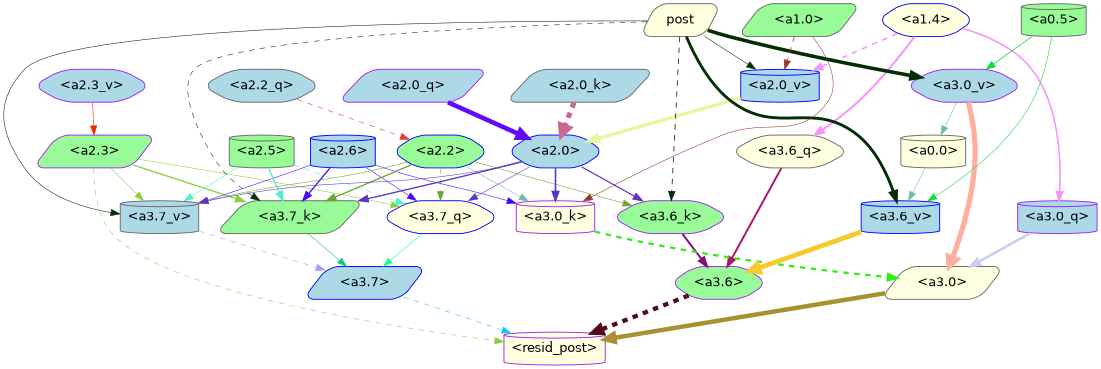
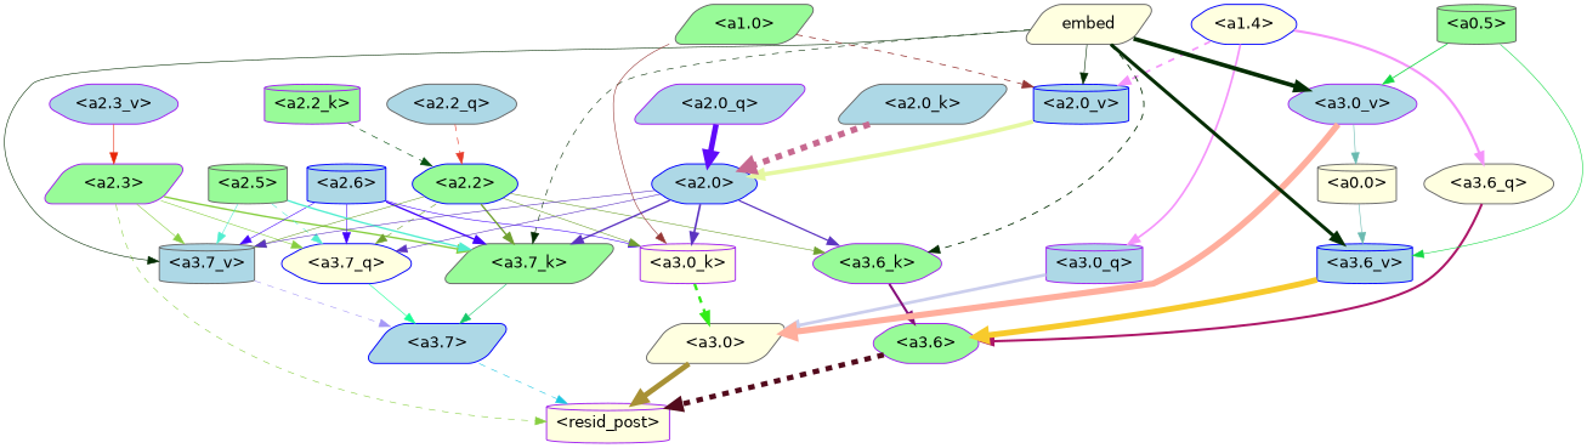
  strict digraph {
    splines=true
    node [color=gray40 fillcolor=lightblue fontname=Helvetica shape=cylinder style="filled, rounded"]
    edge [color="#032d02" penwidth=0.6 style=solid]
    "<a3.7>" [color=blue shape=parallelogram]
    "<resid_post>" [color=purple fillcolor=lightyellow]
    "<a3.6>" [color=purple fillcolor=palegreen shape=hexagon]
    "<a3.0>" [fillcolor=lightyellow shape=parallelogram]
    "<a2.3>" [color=purple fillcolor=palegreen shape=parallelogram]
    "<a3.7_q>" [color=blue fillcolor=lightyellow shape=hexagon]
    "<a3.7_k>" [fillcolor=palegreen shape=parallelogram]
    "<a3.7_v>"
    "<a3.6_q>" [fillcolor=lightyellow shape=hexagon]
    "<a3.0_q>" [color=purple]
    "<a3.6_k>" [color=purple fillcolor=palegreen shape=hexagon]
    "<a3.0_k>" [color=purple fillcolor=lightyellow]
    "<a3.6_v>" [color=blue]
    "<a3.0_v>" [color=purple shape=hexagon]
    "<a0.0>" [fillcolor=lightyellow]
    "<a2.6>" [color=blue]
    "<a2.5>" [fillcolor=palegreen]
    "<a2.2>" [color=blue fillcolor=palegreen shape=hexagon]
    "<a2.0>" [color=blue shape=hexagon]
    "<a1.4>" [color=blue fillcolor=lightyellow shape=hexagon]
    "<a2.0_v>" [color=blue]
-   embed [fillcolor=lightyellow shape=parallelogram label=post]
+   embed [fillcolor=lightyellow shape=parallelogram]
    "<a1.0>" [fillcolor=palegreen shape=parallelogram]
    "<a0.5>" [fillcolor=palegreen]
    "<a2.2_q>" [shape=hexagon]
    "<a2.0_q>" [color=purple shape=parallelogram]
+   "<a2.2_k>" [color=purple fillcolor=palegreen]
    "<a2.0_k>" [shape=parallelogram]
    "<a2.3_v>" [color=purple shape=hexagon]
    "<a3.7>" -> "<resid_post>" [color="#1cc5e1" style=dashed]
    "<a3.6>" -> "<resid_post>" [color="#530a1c" penwidth=4.746312499046326 style=dashed]
    "<a3.0>" -> "<resid_post>" [color="#a89135" penwidth=4.896343111991882]
    "<a2.3>" -> "<resid_post>" [color="#88cf42" style=dashed]
    "<a2.3>" -> "<a3.7_q>" [color="#88cf42"]
    "<a2.3>" -> "<a3.7_k>" [color="#88cf42" penwidth=1.467104621231556 style=bold]
    "<a2.3>" -> "<a3.7_v>" [color="#88cf42"]
    "<a3.7_q>" -> "<a3.7>" [color="#19ff97"]
    "<a3.7_k>" -> "<a3.7>" [color="#16c86a" style=bold]
    "<a3.7_v>" -> "<a3.7>" [color="#a698f6" style=dashed]
    "<a3.6_q>" -> "<a3.6>" [color="#ad1668" penwidth=2.160832464694977]
    "<a3.0_q>" -> "<a3.0>" [color="#cbceed" penwidth=2.870753765106201 style=""]
    "<a3.6_k>" -> "<a3.6>" [color="#840d79" penwidth=2.13908451795578]
    "<a3.0_k>" -> "<a3.0>" [color="#32ec18" penwidth=2.520303964614868 style=dashed]
    "<a3.6_v>" -> "<a3.6>" [color="#f7ca2c" penwidth=5.297133803367615 style=bold]
    "<a3.0_v>" -> "<a3.0>" [color="#ffae9d" penwidth=5.680712580680847 style=bold]
    "<a3.0_v>" -> "<a0.0>" [color="#6abab0" style=bold]
    "<a0.0>" -> "<a3.6_v>" [color="#6abab0"]
    "<a2.6>" -> "<a3.7_q>" [color="#4405fc"]
    "<a2.6>" -> "<a3.7_k>" [color="#4405fc" penwidth=1.4453159049153328 style=bold]
    "<a2.6>" -> "<a3.7_v>" [color="#4405fc" style=bold]
    "<a2.6>" -> "<a3.0_k>" [color="#4405fc" style=bold]
    "<a2.5>" -> "<a3.7_q>" [color="#52eed0" style=dashed]
    "<a2.5>" -> "<a3.7_k>" [color="#52eed0" penwidth=1.4526091292500496 style=bold]
    "<a2.5>" -> "<a3.7_v>" [color="#52eed0" style=bold]
    "<a2.2>" -> "<a3.7_q>" [color="#70a130" style=dashed]
    "<a2.2>" -> "<a3.7_k>" [color="#70a130" penwidth=1.4310357049107552 style=bold]
    "<a2.2>" -> "<a3.7_v>" [color="#70a130" style=bold]
    "<a2.2>" -> "<a3.6_k>" [color="#70a130" style=bold]
-   "<a2.2>" -> "<a3.0_k>" [color="#6abab0"]
+   "<a2.2>" -> "<a3.0_k>" [color="#70a130"]
    "<a2.0>" -> "<a3.7_q>" [color="#5c34c1"]
    "<a2.0>" -> "<a3.7_k>" [color="#5c34c1" penwidth=1.4314699843525887]
    "<a2.0>" -> "<a3.7_v>" [color="#5c34c1" style=bold]
    "<a2.0>" -> "<a3.6_k>" [color="#5c34c1" penwidth=1.2950235605239868 style=bold]
    "<a2.0>" -> "<a3.0_k>" [color="#5c34c1" penwidth=1.712992787361145 style=bold]
    "<a1.4>" -> "<a3.6_q>" [color="#f594fb" penwidth=2.242796540260315]
    "<a1.4>" -> "<a3.0_q>" [color="#f594fb" penwidth=1.7808996737003326 style=bold]
    "<a1.4>" -> "<a2.0_v>" [color="#f594fb" penwidth=1.7603429555892944 style=dashed]
    "<a2.0_v>" -> "<a2.0>" [color="#e5f8a1" penwidth=3.8170836865901947 style=""]
    embed -> "<a3.7_k>" [style=dashed]
    embed -> "<a3.7_v>" [style=bold]
    embed -> "<a3.6_k>" [penwidth=0.891706109046936 style=dashed]
    embed -> "<a3.6_v>" [penwidth=3.1766927242279053]
    embed -> "<a3.0_v>" [penwidth=3.9005755856633186]
    embed -> "<a2.0_v>"
    "<a1.0>" -> "<a3.0_k>" [color="#963635"]
    "<a1.0>" -> "<a2.0_v>" [color="#963635" penwidth=0.7897878289222717 style=dashed]
    "<a0.5>" -> "<a3.6_v>" [color="#15d944"]
    "<a0.5>" -> "<a3.0_v>" [color="#15d944" penwidth=0.8493617177009583]
    "<a2.2_q>" -> "<a2.2>" [color="#e73d2c" penwidth=0.6449352353811264 style=dashed]
    "<a2.0_q>" -> "<a2.0>" [color="#600afa" penwidth=5.017253503203392 style=bold]
+   "<a2.2_k>" -> "<a2.2>" [color="#075311" penwidth=0.6690489649772644 style=dashed]
    "<a2.0_k>" -> "<a2.0>" [color="#c76990" penwidth=5.656688302755356 style=dashed]
    "<a2.3_v>" -> "<a2.3>" [color="#e82608"]
  }
